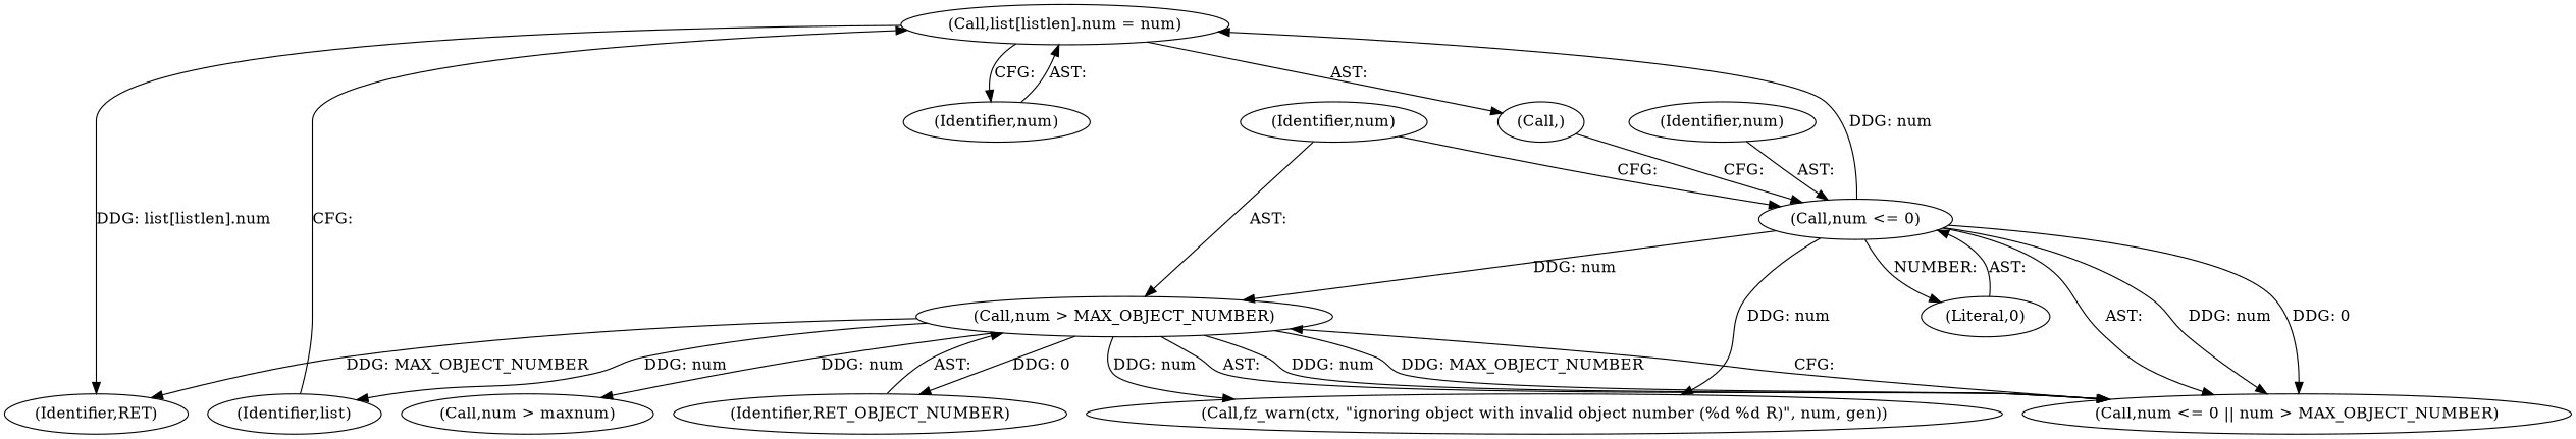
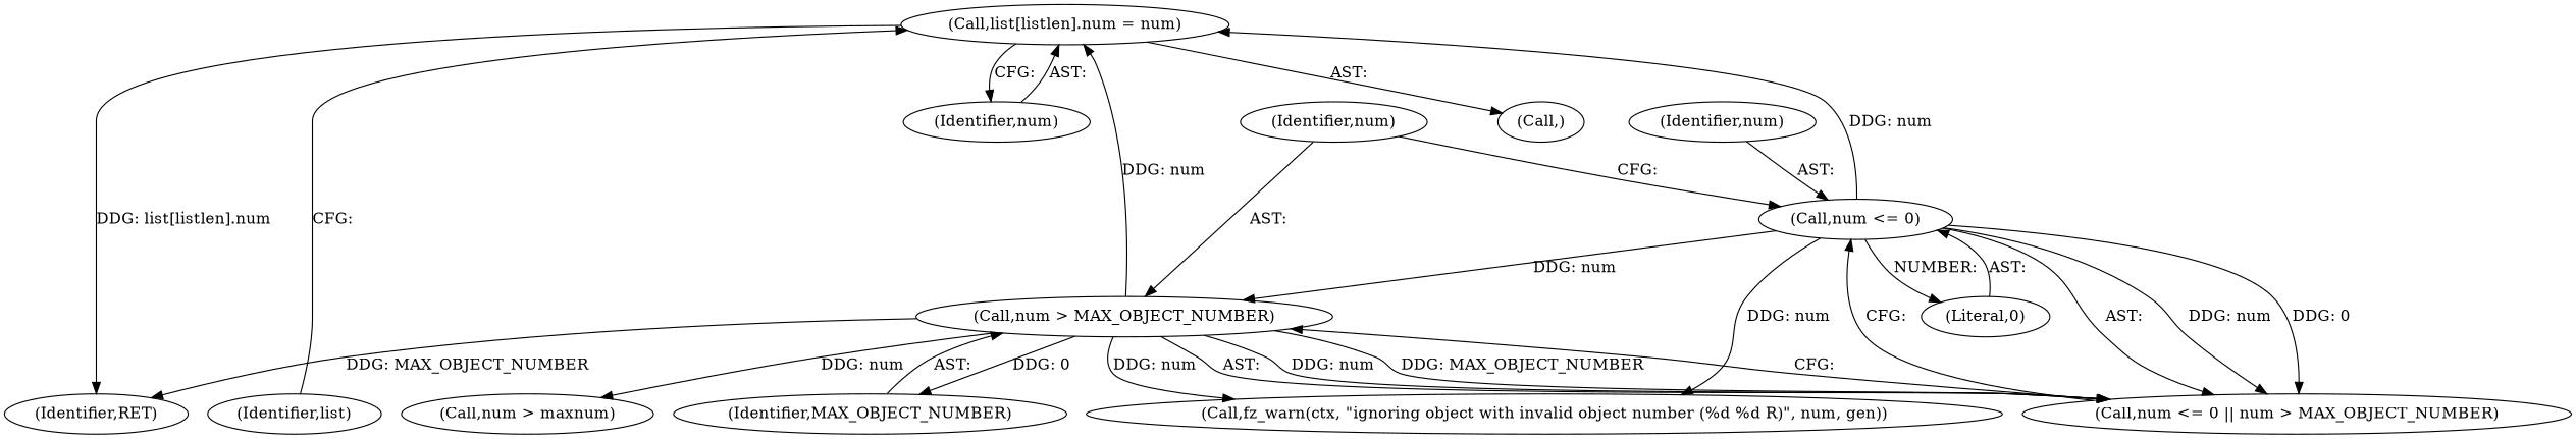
  digraph {
    n1 [label="(Call,list[listlen].num = num)"]
    n2 [label="(Call,)"]
    n3 [label="(Identifier,RET)"]
    n4 [label="(Identifier,num)"]
    n5 [label="(Call,num <= 0)"]
    n6 [label="(Call,num > MAX_OBJECT_NUMBER)"]
    n7 [label="(Call,fz_warn(ctx, \"ignoring object with invalid object number (%d %d R)\", num, gen))"]
    n8 [label="(Call,num <= 0 || num > MAX_OBJECT_NUMBER)"]
    n9 [label="(Literal,0)"]
    n10 [label="(Call,num > maxnum)"]
-   n11 [label="(Identifier,RET_OBJECT_NUMBER)"]
+   n11 [label="(Identifier,MAX_OBJECT_NUMBER)"]
    n12 [label="(Identifier,list)"]
    n13 [label="(Identifier,num)"]
    n14 [label="(Identifier,num)"]
    n1 -> n2 [label="AST: "]
    n1 -> n3 [label="DDG: list[listlen].num"]
    n1 -> n4 [label="CFG: "]
    n4 -> n1 [label="AST: "]
    n5 -> n1 [label="DDG: num"]
    n5 -> n6 [label="DDG: num"]
    n5 -> n7 [label="DDG: num"]
    n5 -> n8 [label="AST: "]
    n5 -> n8 [label="DDG: num"]
    n5 -> n8 [label="DDG: 0"]
    n5 -> n9 [label="NUMBER: "]
-   n6 -> n12 [label="DDG: num"]
+   n6 -> n1 [label="DDG: num"]
    n6 -> n3 [label="DDG: MAX_OBJECT_NUMBER"]
    n6 -> n7 [label="DDG: num"]
    n6 -> n8 [label="AST: "]
    n6 -> n8 [label="DDG: num"]
    n6 -> n8 [label="DDG: MAX_OBJECT_NUMBER"]
    n6 -> n10 [label="DDG: num"]
    n6 -> n11 [label="DDG: 0"]
-   n2 -> n5 [label="CFG: "]
+   n8 -> n5 [label="CFG: "]
    n8 -> n6 [label="CFG: "]
    n9 -> n5 [label="AST: "]
    n11 -> n6 [label="AST: "]
    n12 -> n1 [label="CFG: "]
    n13 -> n5 [label="AST: "]
    n14 -> n5 [label="CFG: "]
    n14 -> n6 [label="AST: "]
  }
